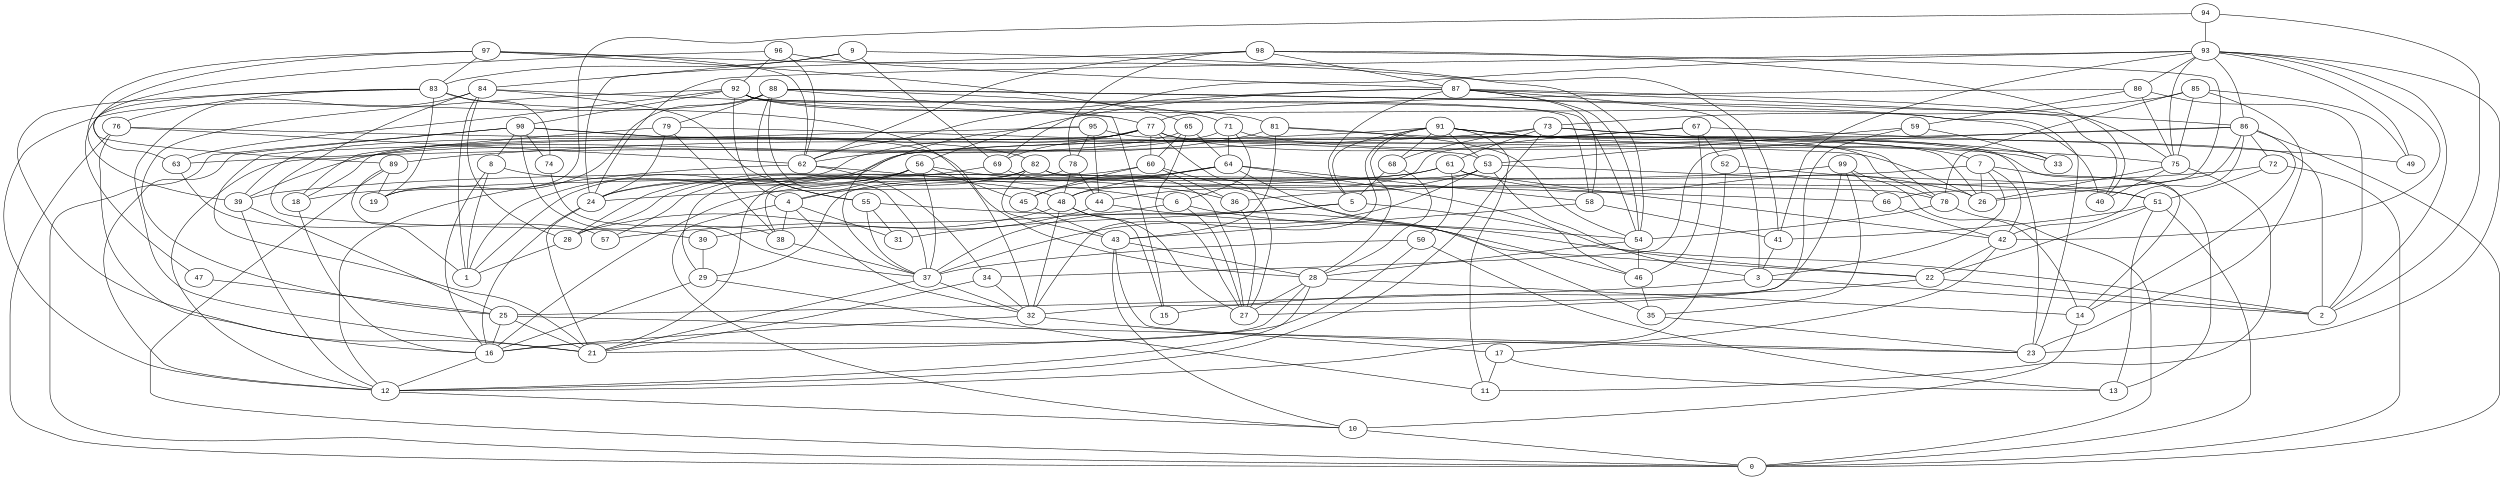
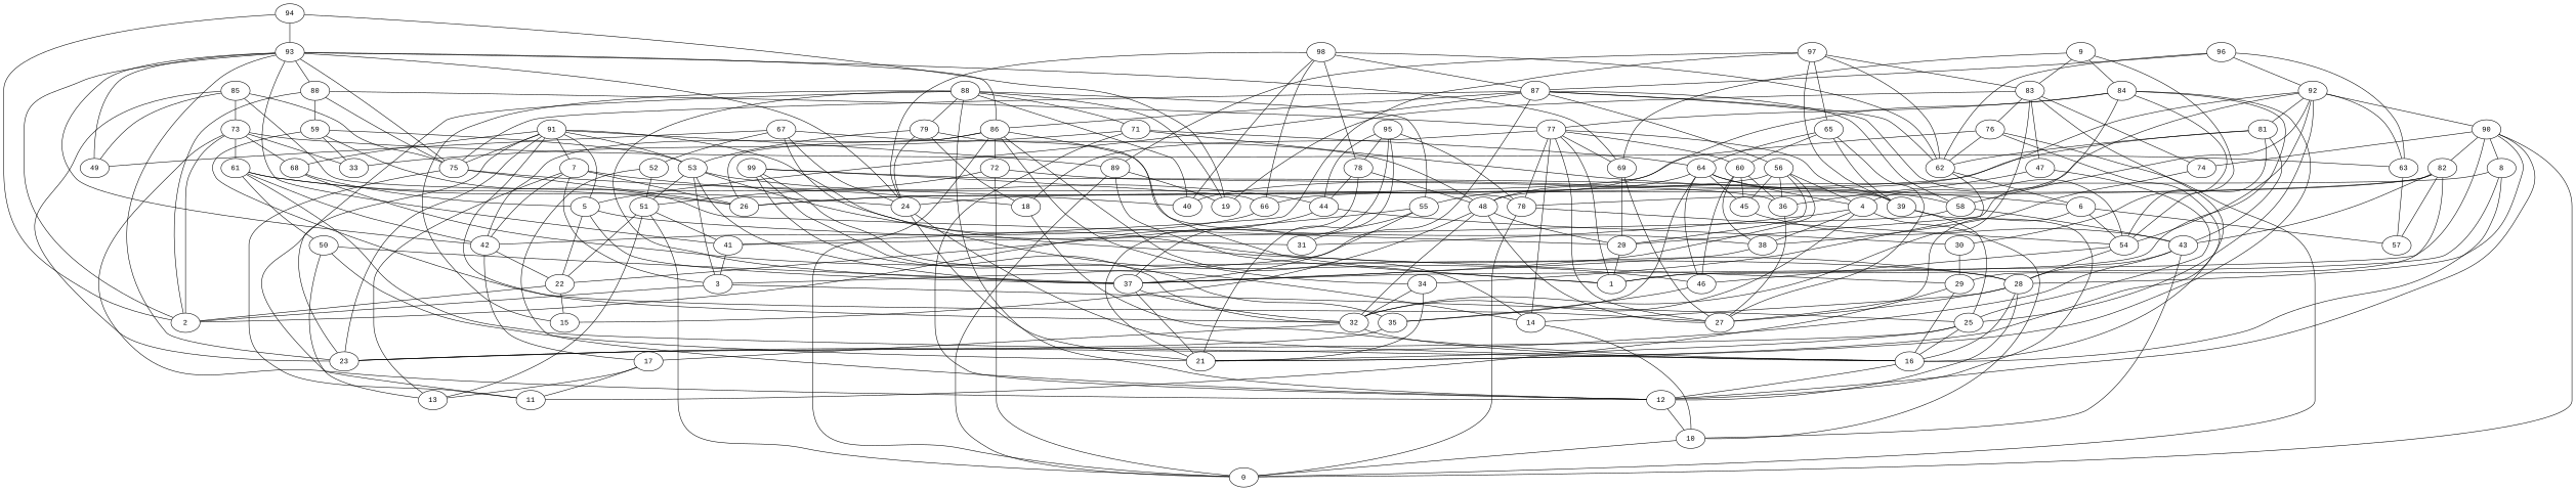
  digraph {
    fontname="Liberation Mono"
    node [fontname="Liberation Mono"]
    edge [color=black dir=none fontname="Liberation Mono"]
    63
    57
    94
    93
    2
    19
    23
    24
    41
    42
    69
    75
    86
    49
    80
    4
    38
    31
    10
    32
    37
    0
    16
    17
    18
    12
    52
    51
    22
    13
    34
    21
    88
    71
    40
    79
    55
    15
    64
    33
    6
    53
    36
    27
    35
    8
    48
    1
    20
    99
    66
    14
    39
    25
    29
    11
    78
    44
    30
    98
    87
    62
    3
    58
    5
    56
    89
    97
    83
    65
    74
    76
    47
    60
    9
    54
    84
    28
    46
    77
    70
    45
    7
    26
    61
    50
    68
    72
    91
    92
    90
    81
    82
    43
    59
    85
    73
    67
    95
    96
    subgraph sub_1 {
      63
      57
      94
      93
      2
      19
      23
      24
      41
      42
      69
      75
      86
      49
      80
      4
      38
      31
      10
      32
      37
      0
      16
      17
      18
      12
      52
      51
      22
      13
      34
      21
      88
      71
      40
      79
      55
      15
      64
      33
      6
      53
      36
      27
      35
      8
      48
      1
      20
      99
      66
      14
      39
      25
      29
      11
      78
      44
      30
      98
      87
      62
      3
      58
      5
      56
      89
      97
      83
      65
      74
      76
      47
      60
      9
      54
      84
      28
      46
      77
      70
      45
      7
      26
      61
      50
      68
      72
      91
      92
      90
      81
      82
      43
      59
      85
      73
      67
      95
      96
    }
    63 -> 57
    94 -> 93
    94 -> 2
    94 -> 19
    93 -> 2
    93 -> 23
    93 -> 24
    93 -> 41
    93 -> 42
    93 -> 69
    93 -> 75
    93 -> 86
    93 -> 49
    93 -> 80
    24 -> 16
    24 -> 21
    41 -> 3
    42 -> 17
    42 -> 22
    69 -> 27
    69 -> 20
    75 -> 40
    75 -> 11
    75 -> 26
    86 -> 42
    86 -> 0
    86 -> 34
    86 -> 1
    86 -> 14
    86 -> 26
    86 -> 72
    80 -> 2
    80 -> 75
    80 -> 77
    80 -> 59
    4 -> 38
    4 -> 31
    4 -> 10
    4 -> 32
    38 -> 37
    10 -> 0
    32 -> 16
    32 -> 17
    37 -> 32
    37 -> 21
    16 -> 12
    17 -> 13
    17 -> 11
    18 -> 16
    12 -> 10
    52 -> 12
    52 -> 51
    51 -> 41
    51 -> 0
    51 -> 22
    51 -> 13
    22 -> 2
    22 -> 15
    34 -> 32
    34 -> 21
    88 -> 19
    88 -> 23
    88 -> 37
    88 -> 12
    88 -> 71
    88 -> 40
    88 -> 79
    88 -> 55
    88 -> 15
    71 -> 12
    71 -> 64
    71 -> 33
    71 -> 6
    79 -> 24
    79 -> 38
    79 -> 18
    79 -> 53
    55 -> 31
    55 -> 37
    55 -> 22
    64 -> 4
    64 -> 35
    64 -> 48
    64 -> 58
    64 -> 46
    64 -> 45
    6 -> 57
    6 -> 27
    6 -> 54
    53 -> 37
    53 -> 51
    53 -> 29
    53 -> 44
    53 -> 3
    36 -> 27
    35 -> 23
    8 -> 16
    8 -> 48
    8 -> 1
    48 -> 32
    48 -> 15
    48 -> 27
    48 -> 20
    20 -> 1
    99 -> 32
    99 -> 35
    99 -> 66
    99 -> 14
    99 -> 39
    66 -> 42
    14 -> 10
    39 -> 12
    39 -> 25
    25 -> 23
    25 -> 16
    25 -> 21
    29 -> 16
    29 -> 11
    78 -> 21
    78 -> 48
    78 -> 44
    44 -> 2
    44 -> 30
    30 -> 29
    98 -> 24
    98 -> 40
    98 -> 66
    98 -> 78
    98 -> 87
    98 -> 62
    87 -> 75
    87 -> 86
    87 -> 62
    87 -> 3
    87 -> 58
    87 -> 5
    87 -> 56
    87 -> 54
-   62 -> 12
    62 -> 34
    62 -> 6
    3 -> 2
    3 -> 25
    58 -> 41
    58 -> 43
    5 -> 31
    5 -> 37
    5 -> 22
    56 -> 24
    56 -> 4
    56 -> 37
    56 -> 36
    56 -> 20
    56 -> 45
    89 -> 19
    89 -> 0
    89 -> 1
    97 -> 41
    97 -> 39
    97 -> 62
    97 -> 89
    97 -> 83
    97 -> 65
    83 -> 19
    83 -> 32
    83 -> 21
    83 -> 74
    83 -> 76
    83 -> 47
    65 -> 64
    65 -> 27
    65 -> 39
    65 -> 60
    74 -> 38
    76 -> 0
    76 -> 16
    76 -> 62
    76 -> 26
+   47 -> 36
    47 -> 25
    60 -> 38
    60 -> 36
    60 -> 46
    60 -> 45
    9 -> 69
    9 -> 83
    9 -> 54
    9 -> 84
    54 -> 28
    54 -> 46
    84 -> 21
    84 -> 55
    84 -> 1
    84 -> 20
    84 -> 30
    84 -> 77
    28 -> 16
    28 -> 12
    28 -> 27
    28 -> 14
    46 -> 35
    77 -> 69
    77 -> 18
    77 -> 27
    77 -> 1
    77 -> 14
    77 -> 39
    77 -> 60
    77 -> 70
    70 -> 0
    70 -> 54
    45 -> 43
    7 -> 42
    7 -> 18
    7 -> 13
    7 -> 3
    7 -> 26
    61 -> 24
    61 -> 42
    61 -> 16
    61 -> 26
    61 -> 50
    50 -> 37
    50 -> 13
    50 -> 21
    68 -> 5
    68 -> 28
    72 -> 0
    72 -> 51
    72 -> 36
    91 -> 23
    91 -> 75
    91 -> 32
    91 -> 53
    91 -> 11
    91 -> 5
    91 -> 89
    91 -> 28
    91 -> 7
    91 -> 68
    92 -> 63
    92 -> 4
    92 -> 40
    92 -> 25
    92 -> 58
    92 -> 54
    92 -> 90
    92 -> 81
    90 -> 37
    90 -> 0
    90 -> 12
    90 -> 8
    90 -> 74
    90 -> 28
    90 -> 82
    81 -> 62
    81 -> 54
    81 -> 26
    81 -> 43
    82 -> 57
    82 -> 66
    82 -> 29
    82 -> 70
    82 -> 43
    43 -> 23
    43 -> 10
    43 -> 28
    59 -> 33
    59 -> 53
    59 -> 27
+   59 -> 20
    85 -> 23
    85 -> 75
    85 -> 49
    85 -> 70
    85 -> 73
    73 -> 63
    73 -> 2
    73 -> 12
    73 -> 33
    73 -> 61
    73 -> 68
    67 -> 24
    67 -> 49
    67 -> 52
    67 -> 48
    67 -> 46
    95 -> 37
    95 -> 21
    95 -> 78
    95 -> 44
    95 -> 70
    96 -> 63
    96 -> 87
    96 -> 62
    96 -> 92
  }
